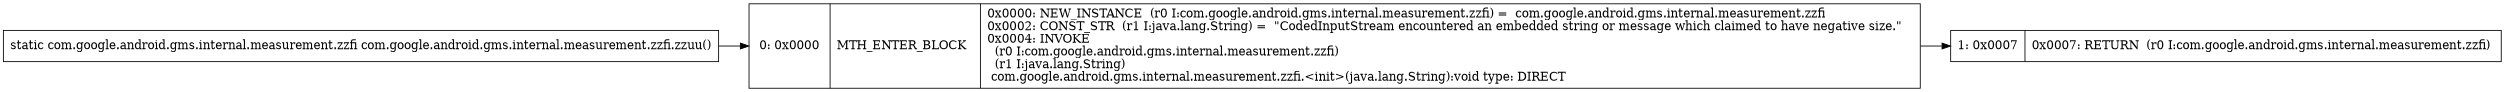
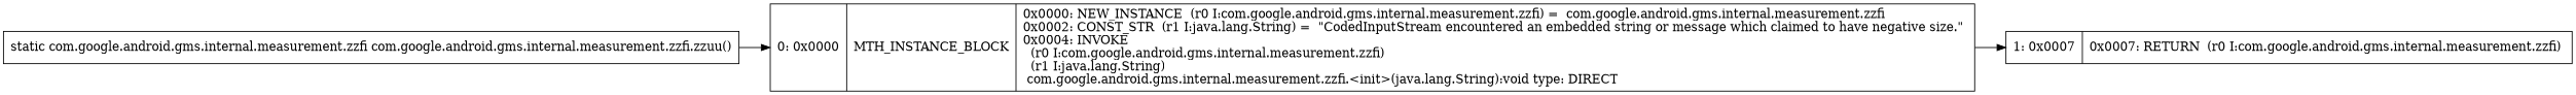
  digraph {
    rankdir=LR
    node [shape=record]
-   n1 [label="{0\:\ 0x0000|MTH_ENTER_BLOCK\l|0x0000: NEW_INSTANCE  (r0 I:com.google.android.gms.internal.measurement.zzfi) =  com.google.android.gms.internal.measurement.zzfi \l0x0002: CONST_STR  (r1 I:java.lang.String) =  \"CodedInputStream encountered an embedded string or message which claimed to have negative size.\" \l0x0004: INVOKE  \l  (r0 I:com.google.android.gms.internal.measurement.zzfi)\l  (r1 I:java.lang.String)\l com.google.android.gms.internal.measurement.zzfi.\<init\>(java.lang.String):void type: DIRECT \l}"]
+   n1 [label="{0\:\ 0x0000|MTH_INSTANCE_BLOCK\l|0x0000: NEW_INSTANCE  (r0 I:com.google.android.gms.internal.measurement.zzfi) =  com.google.android.gms.internal.measurement.zzfi \l0x0002: CONST_STR  (r1 I:java.lang.String) =  \"CodedInputStream encountered an embedded string or message which claimed to have negative size.\" \l0x0004: INVOKE  \l  (r0 I:com.google.android.gms.internal.measurement.zzfi)\l  (r1 I:java.lang.String)\l com.google.android.gms.internal.measurement.zzfi.\<init\>(java.lang.String):void type: DIRECT \l}"]
    n2 [label="{1\:\ 0x0007|0x0007: RETURN  (r0 I:com.google.android.gms.internal.measurement.zzfi) \l}"]
    n3 [label="{static com.google.android.gms.internal.measurement.zzfi com.google.android.gms.internal.measurement.zzfi.zzuu() }"]
    n1 -> n2
    n3 -> n1
  }
